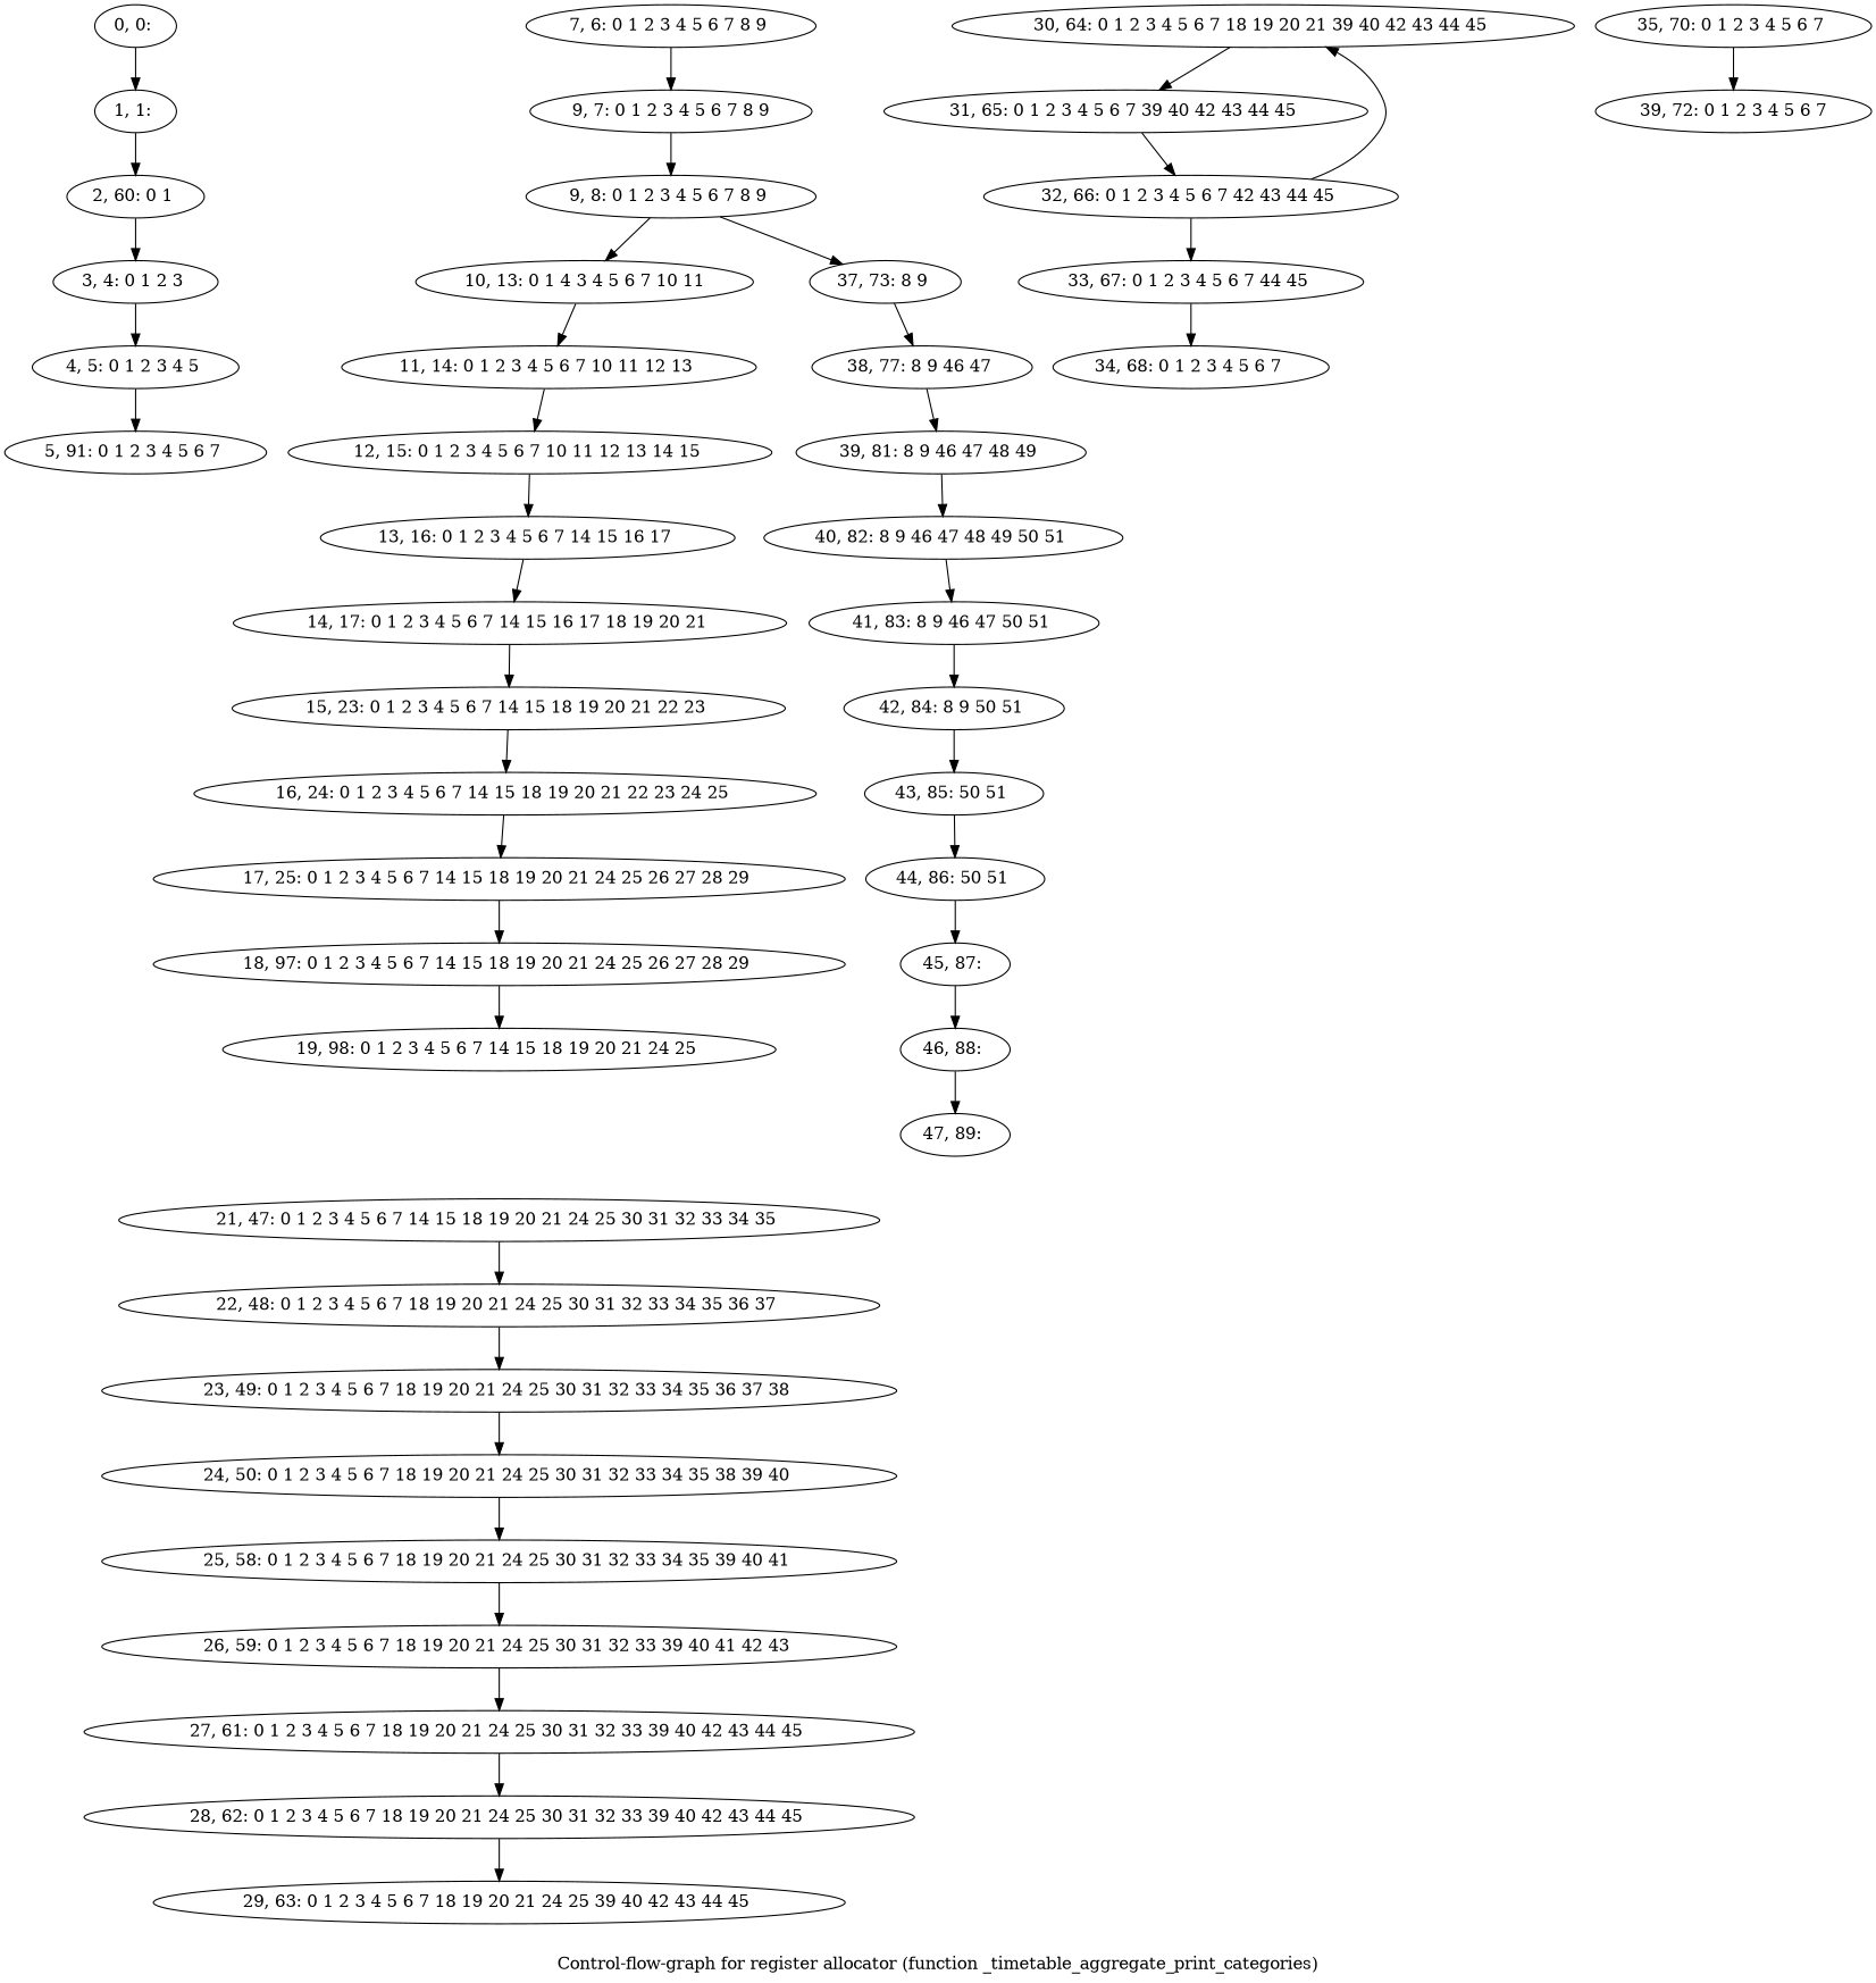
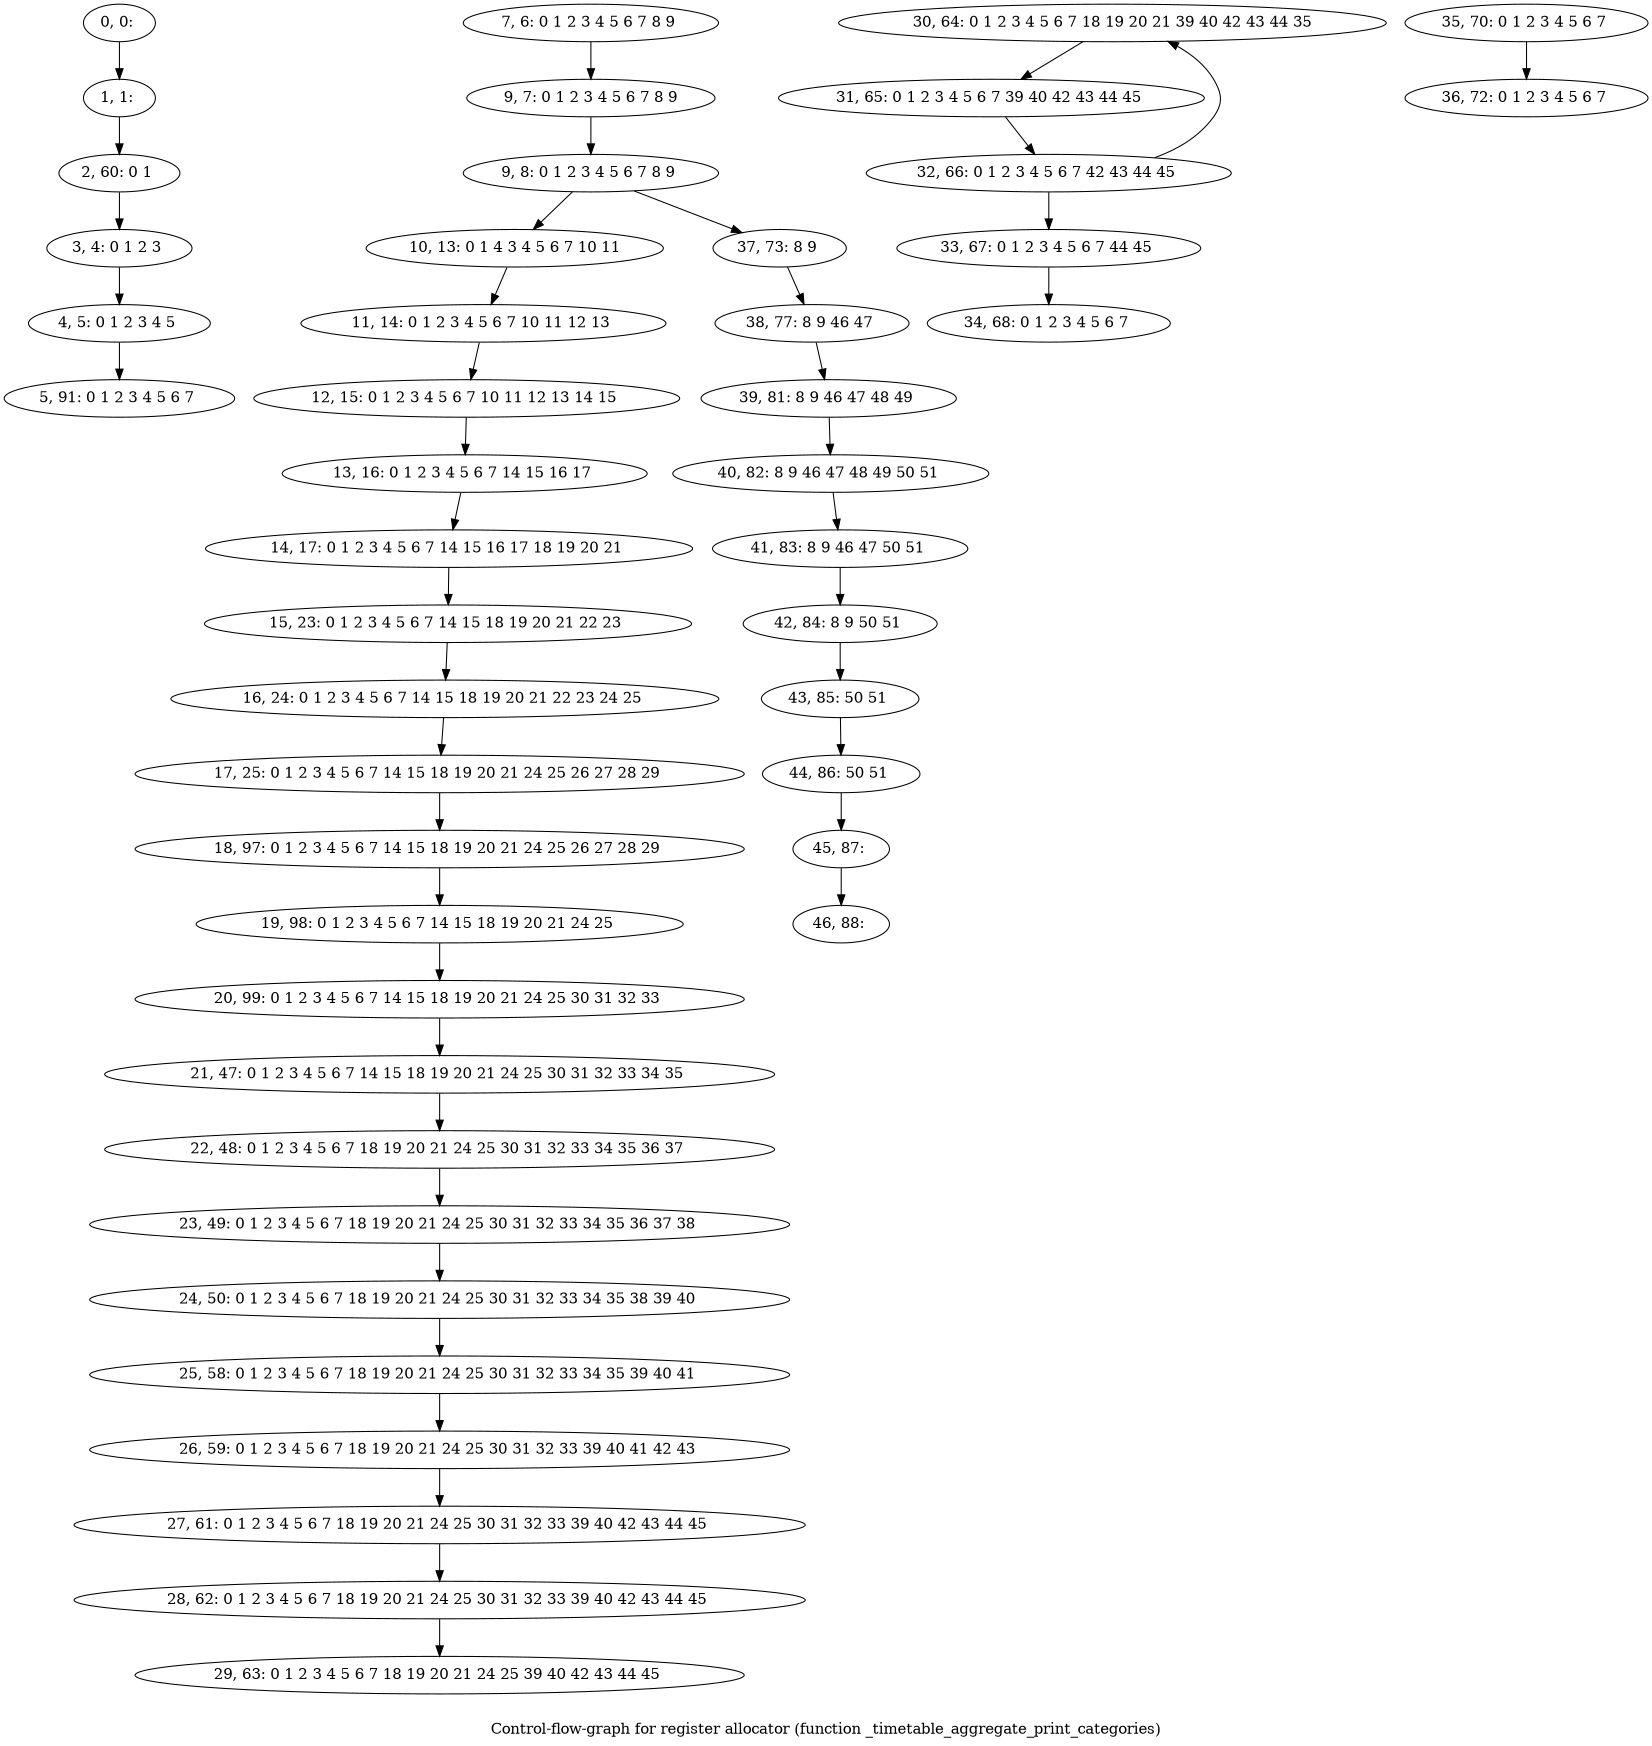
  digraph {
    label="Control-flow-graph for register allocator (function _timetable_aggregate_print_categories)"
    n1 [label="0, 0: "]
    n2 [label="1, 1: "]
    n3 [label="2, 60: 0 1 "]
    n4 [label="3, 4: 0 1 2 3 "]
    n5 [label="4, 5: 0 1 2 3 4 5 "]
    n6 [label="5, 91: 0 1 2 3 4 5 6 7 "]
    n7 [label="7, 6: 0 1 2 3 4 5 6 7 8 9 "]
    n8 [label="9, 7: 0 1 2 3 4 5 6 7 8 9"]
    n9 [label="9, 8: 0 1 2 3 4 5 6 7 8 9 "]
    n10 [label="10, 13: 0 1 4 3 4 5 6 7 10 11"]
    n11 [label="37, 73: 8 9 "]
    n12 [label="11, 14: 0 1 2 3 4 5 6 7 10 11 12 13 "]
    n13 [label="38, 77: 8 9 46 47 "]
    n14 [label="12, 15: 0 1 2 3 4 5 6 7 10 11 12 13 14 15 "]
    n15 [label="13, 16: 0 1 2 3 4 5 6 7 14 15 16 17 "]
    n16 [label="14, 17: 0 1 2 3 4 5 6 7 14 15 16 17 18 19 20 21 "]
    n17 [label="15, 23: 0 1 2 3 4 5 6 7 14 15 18 19 20 21 22 23 "]
    n18 [label="16, 24: 0 1 2 3 4 5 6 7 14 15 18 19 20 21 22 23 24 25 "]
    n19 [label="17, 25: 0 1 2 3 4 5 6 7 14 15 18 19 20 21 24 25 26 27 28 29 "]
    n20 [label="18, 97: 0 1 2 3 4 5 6 7 14 15 18 19 20 21 24 25 26 27 28 29 "]
    n21 [label="19, 98: 0 1 2 3 4 5 6 7 14 15 18 19 20 21 24 25 "]
+   n22 [label="20, 99: 0 1 2 3 4 5 6 7 14 15 18 19 20 21 24 25 30 31 32 33 "]
    n23 [label="21, 47: 0 1 2 3 4 5 6 7 14 15 18 19 20 21 24 25 30 31 32 33 34 35 "]
    n24 [label="22, 48: 0 1 2 3 4 5 6 7 18 19 20 21 24 25 30 31 32 33 34 35 36 37 "]
    n25 [label="23, 49: 0 1 2 3 4 5 6 7 18 19 20 21 24 25 30 31 32 33 34 35 36 37 38 "]
    n26 [label="24, 50: 0 1 2 3 4 5 6 7 18 19 20 21 24 25 30 31 32 33 34 35 38 39 40 "]
    n27 [label="25, 58: 0 1 2 3 4 5 6 7 18 19 20 21 24 25 30 31 32 33 34 35 39 40 41 "]
    n28 [label="26, 59: 0 1 2 3 4 5 6 7 18 19 20 21 24 25 30 31 32 33 39 40 41 42 43 "]
    n29 [label="27, 61: 0 1 2 3 4 5 6 7 18 19 20 21 24 25 30 31 32 33 39 40 42 43 44 45 "]
    n30 [label="28, 62: 0 1 2 3 4 5 6 7 18 19 20 21 24 25 30 31 32 33 39 40 42 43 44 45 "]
    n31 [label="29, 63: 0 1 2 3 4 5 6 7 18 19 20 21 24 25 39 40 42 43 44 45 "]
-   n32 [label="30, 64: 0 1 2 3 4 5 6 7 18 19 20 21 39 40 42 43 44 45 "]
+   n32 [label="30, 64: 0 1 2 3 4 5 6 7 18 19 20 21 39 40 42 43 44 35"]
    n33 [label="31, 65: 0 1 2 3 4 5 6 7 39 40 42 43 44 45 "]
    n34 [label="32, 66: 0 1 2 3 4 5 6 7 42 43 44 45 "]
    n35 [label="33, 67: 0 1 2 3 4 5 6 7 44 45 "]
    n36 [label="34, 68: 0 1 2 3 4 5 6 7 "]
    n37 [label="35, 70: 0 1 2 3 4 5 6 7 "]
-   n38 [label="39, 72: 0 1 2 3 4 5 6 7"]
+   n38 [label="36, 72: 0 1 2 3 4 5 6 7 "]
    n39 [label="39, 81: 8 9 46 47 48 49 "]
    n40 [label="40, 82: 8 9 46 47 48 49 50 51 "]
    n41 [label="41, 83: 8 9 46 47 50 51 "]
    n42 [label="42, 84: 8 9 50 51 "]
    n43 [label="43, 85: 50 51 "]
    n44 [label="44, 86: 50 51 "]
    n45 [label="45, 87: "]
    n46 [label="46, 88: "]
-   n47 [label="47, 89: "]
    n1 -> n2
    n2 -> n3
    n3 -> n4
    n4 -> n5
    n5 -> n6
    n7 -> n8
    n8 -> n9
    n9 -> n10
    n9 -> n11
    n10 -> n12
    n11 -> n13
    n12 -> n14
    n13 -> n39
    n14 -> n15
    n15 -> n16
    n16 -> n17
    n17 -> n18
    n18 -> n19
    n19 -> n20
    n20 -> n21
+   n21 -> n22
+   n22 -> n23
    n23 -> n24
    n24 -> n25
    n25 -> n26
    n26 -> n27
    n27 -> n28
    n28 -> n29
    n29 -> n30
    n30 -> n31
    n32 -> n33
    n33 -> n34
    n34 -> n32
    n34 -> n35
    n35 -> n36
    n37 -> n38
    n39 -> n40
    n40 -> n41
    n41 -> n42
    n42 -> n43
    n43 -> n44
    n44 -> n45
    n45 -> n46
-   n46 -> n47
  }
